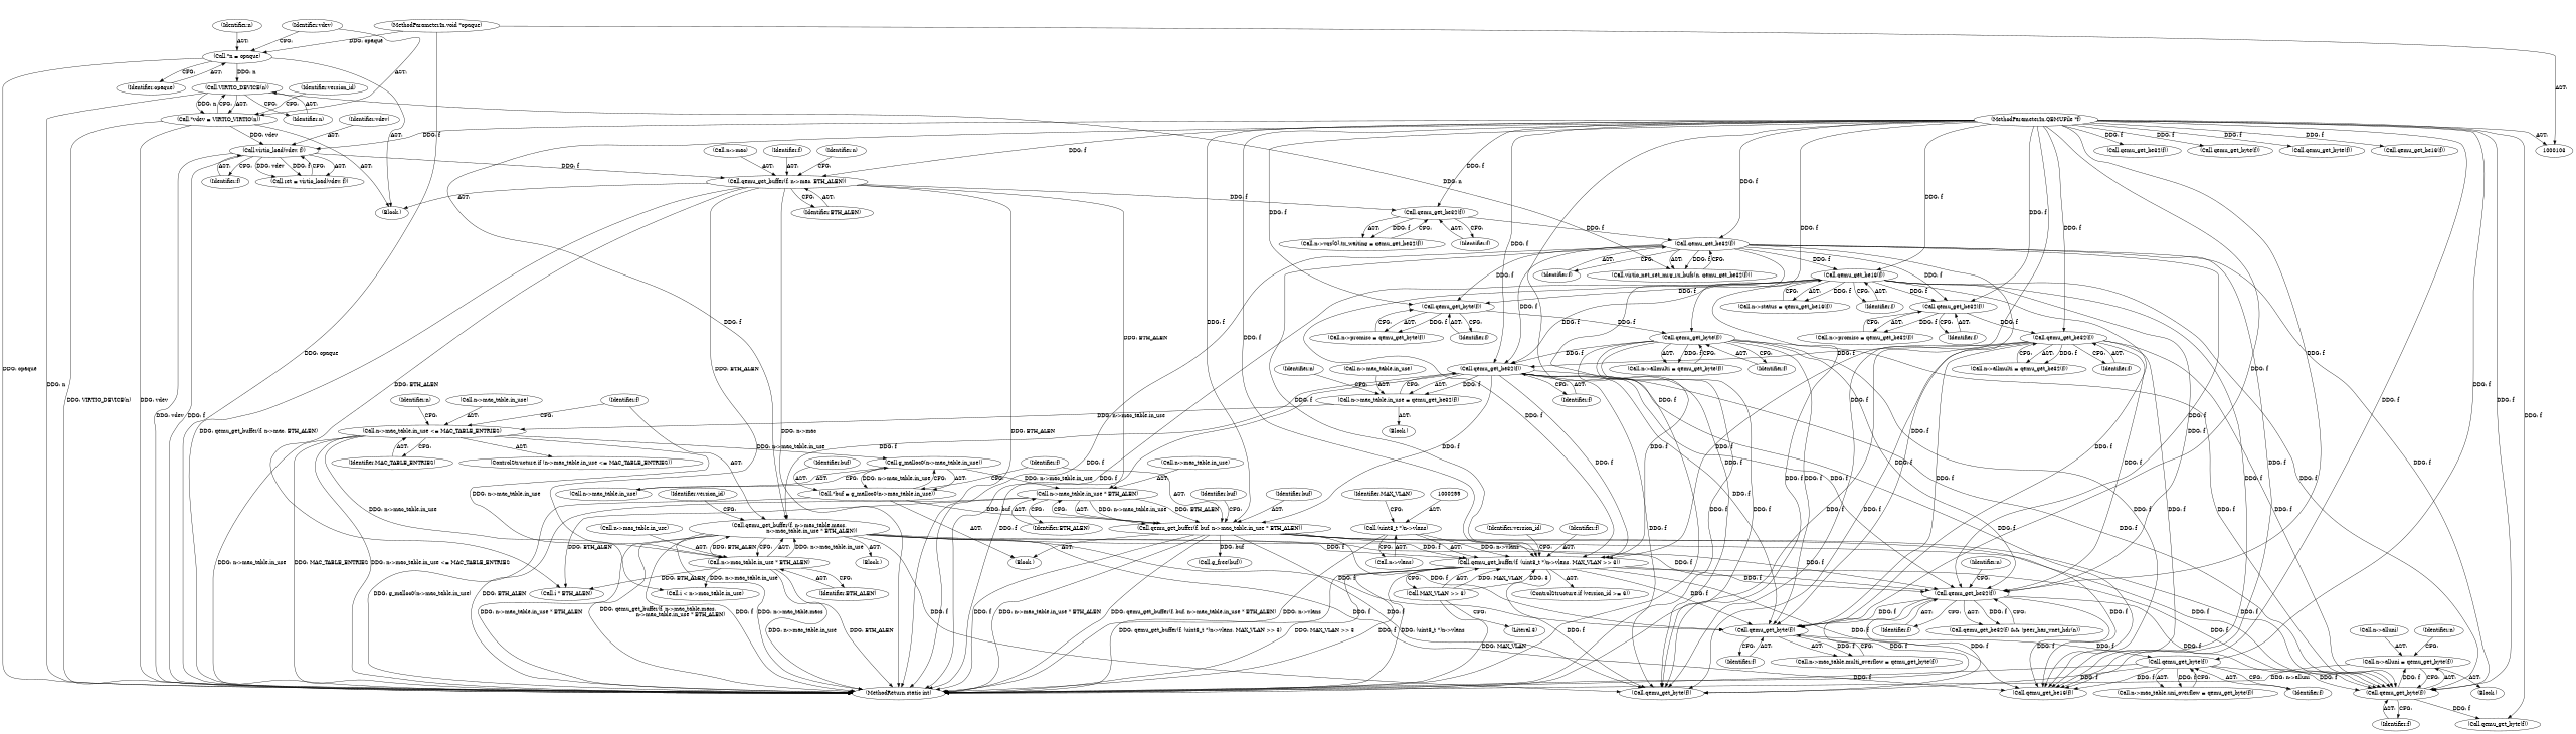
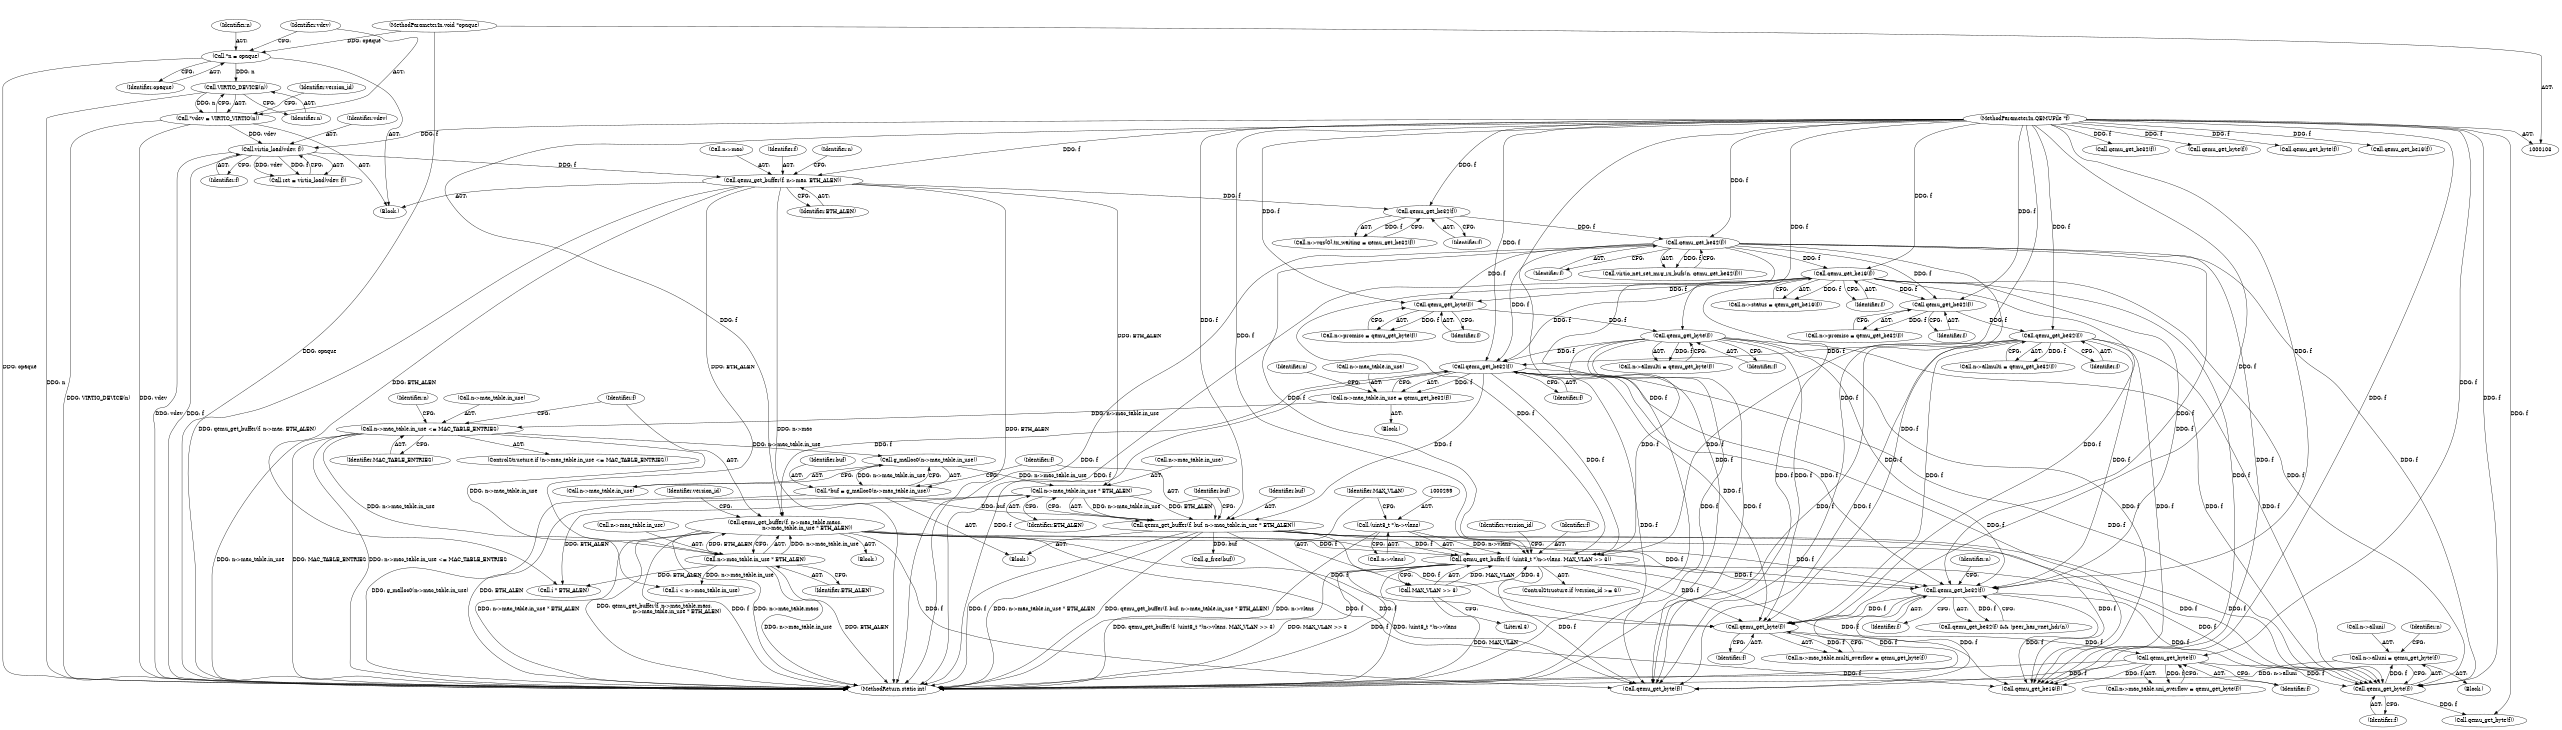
  digraph {
    n1 [label="(Call,n->alluni = qemu_get_byte(f))"]
    n2 [label="(Call,qemu_get_byte(f))"]
    n3 [label="(Block,)"]
    n4 [label="(MethodReturn,static int)"]
    n5 [label="(Call,qemu_get_byte(f))"]
    n6 [label="(Identifier,f)"]
    n7 [label="(Call,qemu_get_byte(f))"]
    n8 [label="(Call,qemu_get_byte(f))"]
    n9 [label="(Call,qemu_get_be16(f))"]
    n10 [label="(Identifier,f)"]
    n11 [label="(Call,n->mac_table.uni_overflow = qemu_get_byte(f))"]
    n12 [label="(Call,qemu_get_byte(f))"]
    n13 [label="(Call,n->mac_table.multi_overflow = qemu_get_byte(f))"]
    n14 [label="(Identifier,f)"]
    n15 [label="(Call,qemu_get_be32(f))"]
    n16 [label="(Call,qemu_get_buffer(f, (uint8_t *)n->vlans, MAX_VLAN >> 3))"]
    n17 [label="(Call,qemu_get_buffer(f, n->mac_table.macs,\n                            n->mac_table.in_use * ETH_ALEN))"]
    n18 [label="(Call,n->mac_table.in_use = qemu_get_be32(f))"]
    n19 [label="(Call,qemu_get_buffer(f, buf, n->mac_table.in_use * ETH_ALEN))"]
    n20 [label="(Call,qemu_get_be32(f))"]
    n21 [label="(Identifier,f)"]
    n22 [label="(Call,MAX_VLAN >> 3)"]
    n23 [label="(ControlStructure,if (version_id >= 6))"]
    n24 [label="(Call,n->mac_table.in_use * ETH_ALEN)"]
    n25 [label="(Block,)"]
    n26 [label="(Call,n->mac_table.in_use <= MAC_TABLE_ENTRIES)"]
    n27 [label="(Block,)"]
    n28 [label="(Call,n->mac_table.in_use * ETH_ALEN)"]
    n29 [label="(Call,g_free(buf))"]
    n30 [label="(Block,)"]
    n31 [label="(Identifier,f)"]
    n32 [label="(Call,qemu_get_be32(f) && !peer_has_vnet_hdr(n))"]
    n33 [label="(Call,qemu_get_be32(f))"]
    n34 [label="(Call,qemu_get_byte(f))"]
    n35 [label="(Call,qemu_get_be16(f))"]
    n36 [label="(Call,qemu_get_be32(f))"]
    n37 [label="(Identifier,f)"]
    n38 [label="(Call,virtio_net_set_mrg_rx_bufs(n, qemu_get_be32(f)))"]
    n39 [label="(Call,qemu_get_byte(f))"]
    n40 [label="(Call,n->promisc = qemu_get_byte(f))"]
    n41 [label="(Identifier,f)"]
    n42 [label="(Identifier,f)"]
    n43 [label="(Call,n->status = qemu_get_be16(f))"]
    n44 [label="(Call,qemu_get_be32(f))"]
    n45 [label="(Identifier,f)"]
    n46 [label="(Call,n->promisc = qemu_get_be32(f))"]
    n47 [label="(Call,qemu_get_be32(f))"]
    n48 [label="(Identifier,f)"]
    n49 [label="(Call,n->vqs[0].tx_waiting = qemu_get_be32(f))"]
    n50 [label="(Call,qemu_get_buffer(f, n->mac, ETH_ALEN))"]
    n51 [label="(Identifier,ETH_ALEN)"]
    n52 [label="(Call,i * ETH_ALEN)"]
    n53 [label="(Block,)"]
    n54 [label="(Identifier,ETH_ALEN)"]
    n55 [label="(Call,i < n->mac_table.in_use)"]
    n56 [label="(Identifier,ETH_ALEN)"]
    n57 [label="(Call,virtio_load(vdev, f))"]
    n58 [label="(Call,ret = virtio_load(vdev, f))"]
    n59 [label="(Identifier,f)"]
    n60 [label="(Call,*vdev = VIRTIO_VIRTIO(n))"]
    n61 [label="(Call,VIRTIO_DEVICE(n))"]
    n62 [label="(Identifier,n)"]
    n63 [label="(Call,*n = opaque)"]
    n64 [label="(Identifier,opaque)"]
    n65 [label="(MethodParameterIn,void *opaque)"]
    1000103
    n67 [label="(MethodParameterIn,QEMUFile *f)"]
    n68 [label="(Call,qemu_get_be32(f))"]
    n69 [label="(Call,qemu_get_byte(f))"]
    n70 [label="(Call,qemu_get_byte(f))"]
    n71 [label="(Call,qemu_get_be16(f))"]
    n72 [label="(Identifier,f)"]
    n73 [label="(Call,n->allmulti = qemu_get_byte(f))"]
    n74 [label="(Identifier,f)"]
    n75 [label="(Call,n->allmulti = qemu_get_be32(f))"]
    n76 [label="(Literal,3)"]
    n77 [label="(Call,g_malloc0(n->mac_table.in_use))"]
    n78 [label="(ControlStructure,if (n->mac_table.in_use <= MAC_TABLE_ENTRIES))"]
    n79 [label="(Identifier,MAC_TABLE_ENTRIES)"]
    n80 [label="(Call,*buf = g_malloc0(n->mac_table.in_use))"]
    n81 [label="(Call,n->mac_table.in_use)"]
    n82 [label="(Call,(uint8_t *)n->vlans)"]
    n83 [label="(Call,n->vlans)"]
    n84 [label="(Identifier,n)"]
    n85 [label="(Call,n->mac_table.in_use)"]
    n86 [label="(Identifier,buf)"]
    n87 [label="(Identifier,MAX_VLAN)"]
    n88 [label="(Identifier,vdev)"]
    n89 [label="(Identifier,version_id)"]
    n90 [label="(Identifier,n)"]
    n91 [label="(Call,n->mac)"]
    n92 [label="(Identifier,f)"]
    n93 [label="(Identifier,f)"]
    n94 [label="(Identifier,version_id)"]
    n95 [label="(Call,n->mac_table.in_use)"]
    n96 [label="(Call,n->alluni)"]
    n97 [label="(Identifier,n)"]
    n98 [label="(Identifier,version_id)"]
    n99 [label="(Call,n->mac_table.in_use)"]
    n100 [label="(Identifier,n)"]
    n101 [label="(Identifier,f)"]
    n102 [label="(Identifier,buf)"]
    n103 [label="(Identifier,n)"]
    n104 [label="(Identifier,vdev)"]
    n105 [label="(Identifier,n)"]
    n106 [label="(Identifier,buf)"]
    n107 [label="(Call,n->mac_table.in_use)"]
    n108 [label="(Identifier,f)"]
    1000299
    n1 -> n2 [label="CFG: "]
    n1 -> n3 [label="AST: "]
    n1 -> n4 [label="DDG: n->alluni"]
    n2 -> n1 [label="AST: "]
    n2 -> n1 [label="DDG: f"]
    n2 -> n5 [label="DDG: f"]
    n2 -> n6 [label="CFG: "]
    n6 -> n2 [label="AST: "]
    n7 -> n2 [label="DDG: f"]
    n7 -> n4 [label="DDG: f"]
    n7 -> n8 [label="DDG: f"]
    n7 -> n9 [label="DDG: f"]
    n7 -> n10 [label="CFG: "]
    n7 -> n11 [label="AST: "]
    n7 -> n11 [label="DDG: f"]
    n10 -> n7 [label="AST: "]
    n11 -> n7 [label="CFG: "]
    n12 -> n7 [label="DDG: f"]
    n12 -> n13 [label="AST: "]
    n12 -> n13 [label="DDG: f"]
    n12 -> n14 [label="CFG: "]
    n13 -> n12 [label="CFG: "]
    n14 -> n12 [label="AST: "]
    n15 -> n2 [label="DDG: f"]
    n15 -> n4 [label="DDG: f"]
    n15 -> n8 [label="DDG: f"]
    n15 -> n9 [label="DDG: f"]
    n15 -> n12 [label="DDG: f"]
    n15 -> n16 [label="DDG: f"]
    n15 -> n17 [label="DDG: f"]
    n15 -> n18 [label="AST: "]
    n15 -> n18 [label="DDG: f"]
    n15 -> n19 [label="DDG: f"]
    n15 -> n20 [label="DDG: f"]
    n15 -> n21 [label="CFG: "]
    n16 -> n2 [label="DDG: f"]
    n16 -> n4 [label="DDG: (uint8_t *)n->vlans"]
    n16 -> n4 [label="DDG: qemu_get_buffer(f, (uint8_t *)n->vlans, MAX_VLAN >> 3)"]
    n16 -> n4 [label="DDG: MAX_VLAN >> 3"]
    n16 -> n4 [label="DDG: f"]
    n16 -> n8 [label="DDG: f"]
    n16 -> n9 [label="DDG: f"]
    n16 -> n12 [label="DDG: f"]
    n16 -> n20 [label="DDG: f"]
    n16 -> n22 [label="CFG: "]
    n16 -> n23 [label="AST: "]
    n17 -> n2 [label="DDG: f"]
    n17 -> n4 [label="DDG: n->mac_table.in_use * ETH_ALEN"]
    n17 -> n4 [label="DDG: qemu_get_buffer(f, n->mac_table.macs,\n                            n->mac_table.in_use * ETH_ALEN)"]
    n17 -> n4 [label="DDG: n->mac_table.macs"]
    n17 -> n4 [label="DDG: f"]
    n17 -> n8 [label="DDG: f"]
    n17 -> n9 [label="DDG: f"]
    n17 -> n12 [label="DDG: f"]
    n17 -> n16 [label="DDG: f"]
    n17 -> n20 [label="DDG: f"]
    n17 -> n24 [label="CFG: "]
    n17 -> n25 [label="AST: "]
    n18 -> n15 [label="CFG: "]
    n18 -> n26 [label="DDG: n->mac_table.in_use"]
    n18 -> n27 [label="AST: "]
    n19 -> n2 [label="DDG: f"]
    n19 -> n4 [label="DDG: qemu_get_buffer(f, buf, n->mac_table.in_use * ETH_ALEN)"]
    n19 -> n4 [label="DDG: n->mac_table.in_use * ETH_ALEN"]
    n19 -> n4 [label="DDG: f"]
    n19 -> n8 [label="DDG: f"]
    n19 -> n9 [label="DDG: f"]
    n19 -> n12 [label="DDG: f"]
    n19 -> n16 [label="DDG: f"]
    n19 -> n20 [label="DDG: f"]
    n19 -> n28 [label="CFG: "]
    n19 -> n29 [label="DDG: buf"]
    n19 -> n30 [label="AST: "]
    n20 -> n2 [label="DDG: f"]
    n20 -> n4 [label="DDG: f"]
    n20 -> n8 [label="DDG: f"]
    n20 -> n9 [label="DDG: f"]
    n20 -> n12 [label="DDG: f"]
    n20 -> n31 [label="CFG: "]
    n20 -> n32 [label="AST: "]
    n20 -> n32 [label="DDG: f"]
    n21 -> n15 [label="AST: "]
    n22 -> n4 [label="DDG: MAX_VLAN"]
    n22 -> n16 [label="AST: "]
    n22 -> n16 [label="DDG: MAX_VLAN"]
    n22 -> n16 [label="DDG: 3"]
    n22 -> n76 [label="CFG: "]
    n24 -> n4 [label="DDG: n->mac_table.in_use"]
    n24 -> n4 [label="DDG: ETH_ALEN"]
    n24 -> n17 [label="AST: "]
    n24 -> n17 [label="DDG: n->mac_table.in_use"]
    n24 -> n17 [label="DDG: ETH_ALEN"]
    n24 -> n52 [label="DDG: ETH_ALEN"]
    n24 -> n54 [label="CFG: "]
    n24 -> n55 [label="DDG: n->mac_table.in_use"]
    n26 -> n4 [label="DDG: n->mac_table.in_use <= MAC_TABLE_ENTRIES"]
    n26 -> n4 [label="DDG: MAC_TABLE_ENTRIES"]
    n26 -> n4 [label="DDG: n->mac_table.in_use"]
    n26 -> n24 [label="DDG: n->mac_table.in_use"]
    n26 -> n55 [label="DDG: n->mac_table.in_use"]
    n26 -> n77 [label="DDG: n->mac_table.in_use"]
    n26 -> n78 [label="AST: "]
    n26 -> n79 [label="CFG: "]
    n28 -> n4 [label="DDG: ETH_ALEN"]
    n28 -> n19 [label="AST: "]
    n28 -> n19 [label="DDG: n->mac_table.in_use"]
    n28 -> n19 [label="DDG: ETH_ALEN"]
    n28 -> n52 [label="DDG: ETH_ALEN"]
    n28 -> n56 [label="CFG: "]
    n31 -> n20 [label="AST: "]
    n32 -> n20 [label="CFG: "]
    n33 -> n2 [label="DDG: f"]
    n33 -> n4 [label="DDG: f"]
    n33 -> n8 [label="DDG: f"]
    n33 -> n9 [label="DDG: f"]
    n33 -> n12 [label="DDG: f"]
    n33 -> n15 [label="DDG: f"]
    n33 -> n16 [label="DDG: f"]
    n33 -> n20 [label="DDG: f"]
    n33 -> n34 [label="DDG: f"]
    n33 -> n35 [label="DDG: f"]
    n33 -> n36 [label="DDG: f"]
    n33 -> n37 [label="CFG: "]
    n33 -> n38 [label="AST: "]
    n33 -> n38 [label="DDG: f"]
    n34 -> n39 [label="DDG: f"]
    n34 -> n40 [label="AST: "]
    n34 -> n40 [label="DDG: f"]
    n34 -> n41 [label="CFG: "]
    n35 -> n2 [label="DDG: f"]
    n35 -> n4 [label="DDG: f"]
    n35 -> n8 [label="DDG: f"]
    n35 -> n9 [label="DDG: f"]
    n35 -> n12 [label="DDG: f"]
    n35 -> n15 [label="DDG: f"]
    n35 -> n16 [label="DDG: f"]
    n35 -> n20 [label="DDG: f"]
    n35 -> n34 [label="DDG: f"]
    n35 -> n36 [label="DDG: f"]
    n35 -> n42 [label="CFG: "]
    n35 -> n43 [label="AST: "]
    n35 -> n43 [label="DDG: f"]
    n36 -> n44 [label="DDG: f"]
    n36 -> n45 [label="CFG: "]
    n36 -> n46 [label="AST: "]
    n36 -> n46 [label="DDG: f"]
    n37 -> n33 [label="AST: "]
    n38 -> n33 [label="CFG: "]
    n39 -> n2 [label="DDG: f"]
    n39 -> n4 [label="DDG: f"]
    n39 -> n8 [label="DDG: f"]
    n39 -> n9 [label="DDG: f"]
    n39 -> n12 [label="DDG: f"]
    n39 -> n15 [label="DDG: f"]
    n39 -> n16 [label="DDG: f"]
    n39 -> n20 [label="DDG: f"]
    n39 -> n72 [label="CFG: "]
    n39 -> n73 [label="AST: "]
    n39 -> n73 [label="DDG: f"]
    n40 -> n34 [label="CFG: "]
    n41 -> n34 [label="AST: "]
    n42 -> n35 [label="AST: "]
    n43 -> n35 [label="CFG: "]
    n44 -> n2 [label="DDG: f"]
    n44 -> n4 [label="DDG: f"]
    n44 -> n8 [label="DDG: f"]
    n44 -> n9 [label="DDG: f"]
    n44 -> n12 [label="DDG: f"]
    n44 -> n15 [label="DDG: f"]
    n44 -> n16 [label="DDG: f"]
    n44 -> n20 [label="DDG: f"]
    n44 -> n74 [label="CFG: "]
    n44 -> n75 [label="AST: "]
    n44 -> n75 [label="DDG: f"]
    n45 -> n36 [label="AST: "]
    n46 -> n36 [label="CFG: "]
    n47 -> n33 [label="DDG: f"]
    n47 -> n48 [label="CFG: "]
    n47 -> n49 [label="AST: "]
    n47 -> n49 [label="DDG: f"]
    n48 -> n47 [label="AST: "]
    n49 -> n47 [label="CFG: "]
    n50 -> n4 [label="DDG: qemu_get_buffer(f, n->mac, ETH_ALEN)"]
    n50 -> n4 [label="DDG: n->mac"]
    n50 -> n4 [label="DDG: ETH_ALEN"]
    n50 -> n24 [label="DDG: ETH_ALEN"]
    n50 -> n28 [label="DDG: ETH_ALEN"]
    n50 -> n47 [label="DDG: f"]
    n50 -> n51 [label="CFG: "]
    n50 -> n52 [label="DDG: ETH_ALEN"]
    n50 -> n53 [label="AST: "]
    n51 -> n50 [label="AST: "]
    n54 -> n24 [label="AST: "]
    n56 -> n28 [label="AST: "]
    n57 -> n4 [label="DDG: vdev"]
    n57 -> n4 [label="DDG: f"]
    n57 -> n50 [label="DDG: f"]
    n57 -> n58 [label="AST: "]
    n57 -> n58 [label="DDG: vdev"]
    n57 -> n58 [label="DDG: f"]
    n57 -> n59 [label="CFG: "]
    n58 -> n57 [label="CFG: "]
    n59 -> n57 [label="AST: "]
    n60 -> n4 [label="DDG: vdev"]
    n60 -> n4 [label="DDG: VIRTIO_DEVICE(n)"]
    n60 -> n53 [label="AST: "]
    n60 -> n57 [label="DDG: vdev"]
    n60 -> n61 [label="CFG: "]
    n61 -> n4 [label="DDG: n"]
-   n61 -> n38 [label="DDG: n"]
    n61 -> n60 [label="AST: "]
    n61 -> n60 [label="DDG: n"]
    n61 -> n62 [label="CFG: "]
    n62 -> n61 [label="AST: "]
    n63 -> n4 [label="DDG: opaque"]
    n63 -> n53 [label="AST: "]
    n63 -> n61 [label="DDG: n"]
    n63 -> n64 [label="CFG: "]
    n64 -> n63 [label="AST: "]
    n65 -> n4 [label="DDG: opaque"]
    n65 -> n63 [label="DDG: opaque"]
    n65 -> 1000103 [label="AST: "]
    n67 -> n2 [label="DDG: f"]
    n67 -> n4 [label="DDG: f"]
    n67 -> n5 [label="DDG: f"]
    n67 -> n7 [label="DDG: f"]
    n67 -> n8 [label="DDG: f"]
    n67 -> n9 [label="DDG: f"]
    n67 -> n12 [label="DDG: f"]
    n67 -> n15 [label="DDG: f"]
    n67 -> n16 [label="DDG: f"]
    n67 -> n17 [label="DDG: f"]
    n67 -> n19 [label="DDG: f"]
    n67 -> n20 [label="DDG: f"]
    n67 -> n33 [label="DDG: f"]
    n67 -> n34 [label="DDG: f"]
    n67 -> n35 [label="DDG: f"]
    n67 -> n36 [label="DDG: f"]
    n67 -> n39 [label="DDG: f"]
    n67 -> n44 [label="DDG: f"]
    n67 -> n47 [label="DDG: f"]
    n67 -> n50 [label="DDG: f"]
    n67 -> n57 [label="DDG: f"]
    n67 -> 1000103 [label="AST: "]
    n67 -> n68 [label="DDG: f"]
    n67 -> n69 [label="DDG: f"]
    n67 -> n70 [label="DDG: f"]
    n67 -> n71 [label="DDG: f"]
    n72 -> n39 [label="AST: "]
    n73 -> n39 [label="CFG: "]
    n74 -> n44 [label="AST: "]
    n75 -> n44 [label="CFG: "]
    n77 -> n28 [label="DDG: n->mac_table.in_use"]
    n77 -> n80 [label="AST: "]
    n77 -> n80 [label="DDG: n->mac_table.in_use"]
    n77 -> n81 [label="CFG: "]
    n79 -> n26 [label="AST: "]
    n80 -> n4 [label="DDG: g_malloc0(n->mac_table.in_use)"]
    n80 -> n19 [label="DDG: buf"]
    n80 -> n30 [label="AST: "]
    n80 -> n77 [label="CFG: "]
    n81 -> n77 [label="AST: "]
    n82 -> n4 [label="DDG: n->vlans"]
    n82 -> n16 [label="AST: "]
    n82 -> n16 [label="DDG: n->vlans"]
    n82 -> n83 [label="CFG: "]
    n83 -> n82 [label="AST: "]
    n84 -> n50 [label="CFG: "]
    n85 -> n18 [label="AST: "]
    n86 -> n19 [label="CFG: "]
+   n87 -> n22 [label="AST: "]
    n87 -> n82 [label="CFG: "]
    n88 -> n60 [label="AST: "]
    n88 -> n63 [label="CFG: "]
    n89 -> n60 [label="CFG: "]
    n90 -> n26 [label="CFG: "]
    n91 -> n50 [label="AST: "]
    n92 -> n16 [label="AST: "]
    n93 -> n50 [label="AST: "]
    n94 -> n16 [label="CFG: "]
    n95 -> n28 [label="AST: "]
    n96 -> n1 [label="AST: "]
    n97 -> n18 [label="CFG: "]
    n98 -> n17 [label="CFG: "]
    n99 -> n26 [label="AST: "]
    n100 -> n63 [label="AST: "]
    n101 -> n17 [label="AST: "]
    n101 -> n26 [label="CFG: "]
    n102 -> n80 [label="AST: "]
    n103 -> n1 [label="CFG: "]
    n104 -> n57 [label="AST: "]
    n105 -> n20 [label="CFG: "]
    n106 -> n19 [label="AST: "]
    n107 -> n24 [label="AST: "]
    n108 -> n19 [label="AST: "]
    n108 -> n80 [label="CFG: "]
    1000299 -> n82 [label="AST: "]
  }
